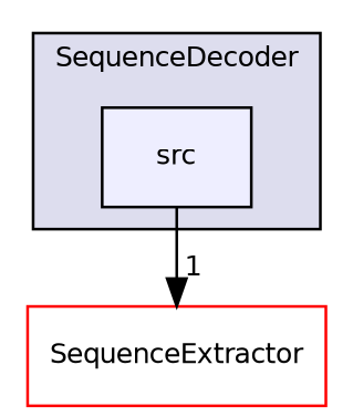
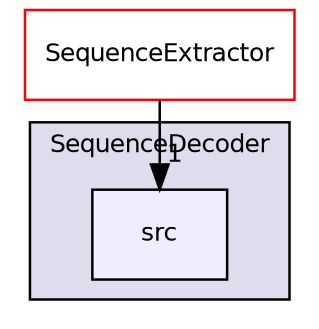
  digraph {
    compound=true
    node [fontname=Helvetica fontsize=10 shape=box style=filled]
    n1 [fillcolor="#eeeeff" label=src pencolor=black]
    n2 [color=red fillcolor=white label=SequenceExtractor]
    subgraph cluster_1 {
      bgcolor="#ddddee"
      fontname=Helvetica
      fontsize=10
      label=SequenceDecoder
      pencolor=black
      n1
    }
-   n1 -> n2 [headlabel=1 labeldistance=1.5 labelfontname=Helvetica labelfontsize=10]
+   n2 -> n1 [headlabel=1 labeldistance=1.5 labelfontname=Helvetica labelfontsize=10]
  }
